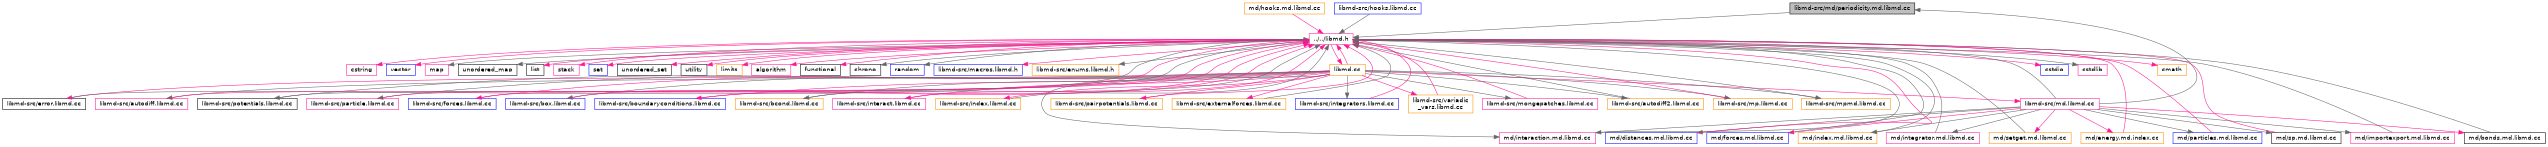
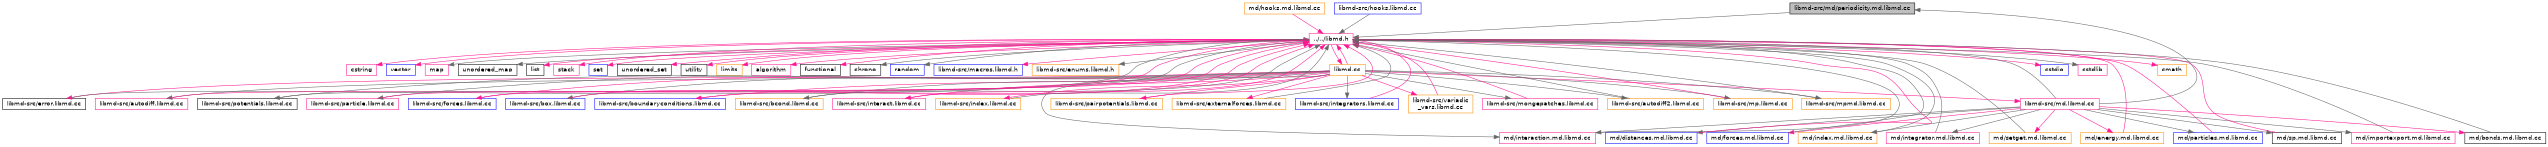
  digraph {
    node [color=darkorange fontname=Helvetica fontsize=12 shape=record]
    edge [color=deeppink fontname=Helvetica fontsize=12 labelfontname=Helvetica labelfontsize=12 style=solid]
    n1 [color=black fillcolor=grey75 fontcolor=black height=0.2 label="libmd-src/md/periodicity.md.libmd.cc" style=filled width=0.4]
    n2 [color=deeppink height=0.2 label="../../libmd.h" width=0.4]
    n3 [color=blue height=0.2 label=cstdio width=0.4]
    n4 [color=deeppink height=0.2 label=cstdlib width=0.4]
    n5 [height=0.2 label=cmath width=0.4]
    n6 [color=deeppink height=0.2 label=cstring width=0.4]
    n7 [color=blue height=0.2 label=vector width=0.4]
    n8 [color=deeppink height=0.2 label=map width=0.4]
    n9 [color=black height=0.2 label=unordered_map width=0.4]
    n10 [color=black height=0.2 label=list width=0.4]
    n11 [color=deeppink height=0.2 label=stack width=0.4]
    n12 [color=blue height=0.2 label=set width=0.4]
    n13 [color=black height=0.2 label=unordered_set width=0.4]
    n14 [color=black height=0.2 label=utility width=0.4]
    n15 [height=0.2 label=limits width=0.4]
    n16 [color=deeppink height=0.2 label=algorithm width=0.4]
    n17 [color=black height=0.2 label=functional width=0.4]
    n18 [color=black height=0.2 label=chrono width=0.4]
    n19 [color=blue height=0.2 label=random width=0.4]
    n20 [color=blue height=0.2 label="libmd-src/macros.libmd.h" width=0.4]
    n21 [height=0.2 label="libmd-src/enums.libmd.h" width=0.4]
    n22 [height=0.2 label="libmd.cc" width=0.4]
    n23 [color=black height=0.2 label="libmd-src/error.libmd.cc" width=0.4]
    n24 [color=deeppink height=0.2 label="libmd-src/autodiff.libmd.cc" width=0.4]
    n25 [color=black height=0.2 label="libmd-src/potentials.libmd.cc" width=0.4]
    n26 [color=deeppink height=0.2 label="libmd-src/particle.libmd.cc" width=0.4]
    n27 [color=blue height=0.2 label="libmd-src/forces.libmd.cc" width=0.4]
    n28 [color=blue height=0.2 label="libmd-src/box.libmd.cc" width=0.4]
    n29 [color=blue height=0.2 label="libmd-src/boundaryconditions.libmd.cc" width=0.4]
    n30 [height=0.2 label="libmd-src/bcond.libmd.cc" width=0.4]
    n31 [color=deeppink height=0.2 label="libmd-src/interact.libmd.cc" width=0.4]
    n32 [height=0.2 label="libmd-src/index.libmd.cc" width=0.4]
    n33 [height=0.2 label="libmd-src/pairpotentials.libmd.cc" width=0.4]
    n34 [height=0.2 label="libmd-src/externalforces.libmd.cc" width=0.4]
    n35 [color=blue height=0.2 label="libmd-src/integrators.libmd.cc" width=0.4]
    n36 [height=0.2 label="libmd-src/variadic\l_vars.libmd.cc" width=0.4]
    n37 [color=deeppink height=0.2 label="libmd-src/md.libmd.cc" width=0.4]
    n38 [color=deeppink height=0.2 label="libmd-src/mongepatches.libmd.cc" width=0.4]
    n39 [height=0.2 label="libmd-src/autodiff2.libmd.cc" width=0.4]
    n40 [height=0.2 label="libmd-src/mp.libmd.cc" width=0.4]
    n41 [height=0.2 label="libmd-src/mpmd.libmd.cc" width=0.4]
    n42 [color=deeppink height=0.2 label="md/interaction.md.libmd.cc" width=0.4]
    n43 [color=blue height=0.2 label="libmd-src/hooks.libmd.cc" width=0.4]
    n44 [color=blue height=0.2 label="md/distances.md.libmd.cc" width=0.4]
    n45 [color=blue height=0.2 label="md/forces.md.libmd.cc" width=0.4]
    n46 [height=0.2 label="md/index.md.libmd.cc" width=0.4]
    n47 [color=deeppink height=0.2 label="md/integrator.md.libmd.cc" width=0.4]
    n48 [height=0.2 label="md/setget.md.libmd.cc" width=0.4]
-   n49 [height=0.2 label="md/energy.md.index.cc" width=0.4]
+   n49 [height=0.2 label="md/energy.md.libmd.cc" width=0.4]
    n50 [color=blue height=0.2 label="md/particles.md.libmd.cc" width=0.4]
    n51 [color=black height=0.2 label="md/sp.md.libmd.cc" width=0.4]
    n52 [color=deeppink height=0.2 label="md/importexport.md.libmd.cc" width=0.4]
    n53 [color=black height=0.2 label="md/bonds.md.libmd.cc" width=0.4]
    n54 [height=0.2 label="md/hooks.md.libmd.cc" width=0.4]
    n1 -> n2 [color=gray40]
    n2 -> n3
    n2 -> n4 [color=gray40]
    n2 -> n5
    n2 -> n6
    n2 -> n7
    n2 -> n8 [color=gray40]
    n2 -> n9 [color=gray40]
    n2 -> n10
    n2 -> n11
    n2 -> n12
    n2 -> n13
    n2 -> n14
    n2 -> n15
    n2 -> n16
    n2 -> n17
    n2 -> n18 [color=gray40]
    n2 -> n19 [color=gray40]
    n2 -> n20
    n2 -> n21 [color=gray40]
    n2 -> n22
    n22 -> n2
    n22 -> n23
    n22 -> n24 [color=gray40]
    n22 -> n25 [color=gray40]
    n22 -> n26 [color=gray40]
    n22 -> n27
    n22 -> n28 [color=gray40]
    n22 -> n29
    n22 -> n30 [color=gray40]
    n22 -> n31
    n22 -> n32
    n22 -> n33
    n22 -> n34
    n22 -> n35 [color=gray40]
    n22 -> n36
    n22 -> n37
    n22 -> n38 [color=gray40]
    n22 -> n39 [color=gray40]
    n22 -> n40 [color=gray40]
    n22 -> n41 [color=gray40]
    n22 -> n42 [color=gray40]
    n23 -> n2 [color=gray40]
    n24 -> n2
    n25 -> n2 [color=gray40]
    n26 -> n2
    n27 -> n2
    n28 -> n2
    n29 -> n2
    n30 -> n2 [color=gray40]
    n31 -> n2
    n32 -> n2 [color=gray40]
    n33 -> n2
    n34 -> n2 [color=gray40]
    n35 -> n2
    n36 -> n2
    n37 -> n1 [color=gray40]
    n37 -> n2 [color=gray40]
    n37 -> n42 [color=gray40]
    n37 -> n44 [color=gray40]
    n37 -> n45
    n37 -> n46 [color=gray40]
    n37 -> n47 [color=gray40]
    n37 -> n48
    n37 -> n49
    n37 -> n50 [color=gray40]
    n37 -> n51 [color=gray40]
    n37 -> n52 [color=gray40]
    n37 -> n53
    n38 -> n2
    n39 -> n2 [color=gray40]
    n40 -> n2
    n41 -> n2 [color=gray40]
    n42 -> n2 [color=gray40]
    n43 -> n2 [color=gray40]
    n44 -> n2
    n45 -> n2 [color=gray40]
    n46 -> n2 [color=gray40]
    n47 -> n2 [color=gray40]
    n48 -> n2 [color=gray40]
    n49 -> n2
    n50 -> n2
    n51 -> n2
    n52 -> n2 [color=gray40]
    n53 -> n2 [color=gray40]
    n54 -> n2
  }
